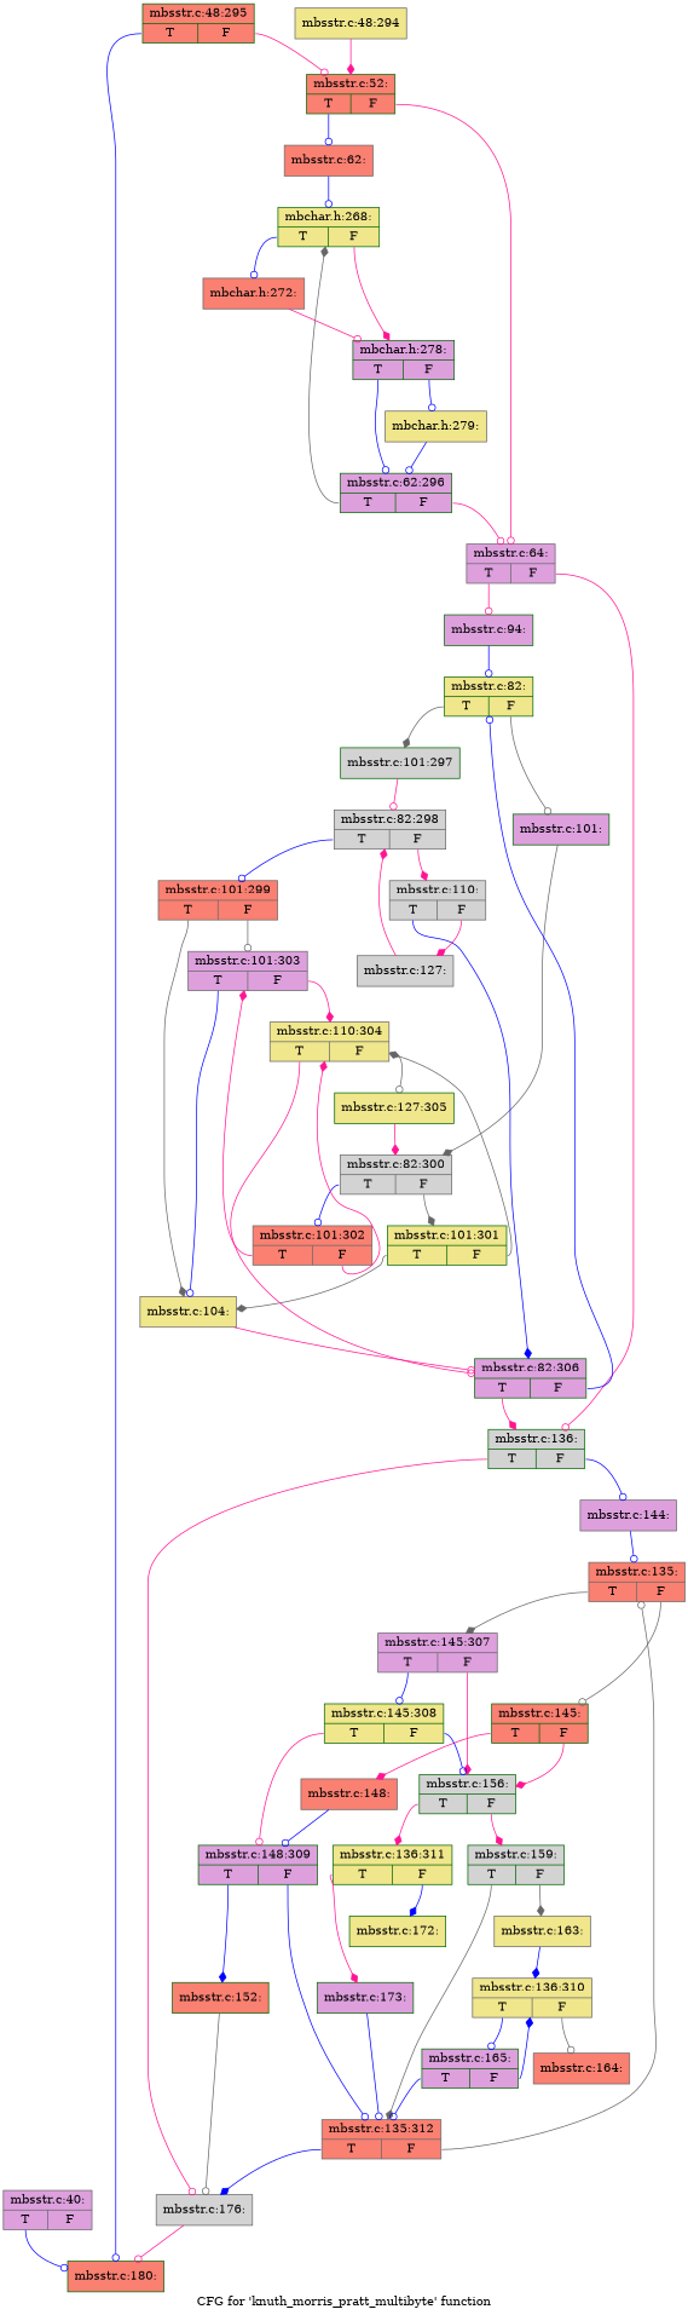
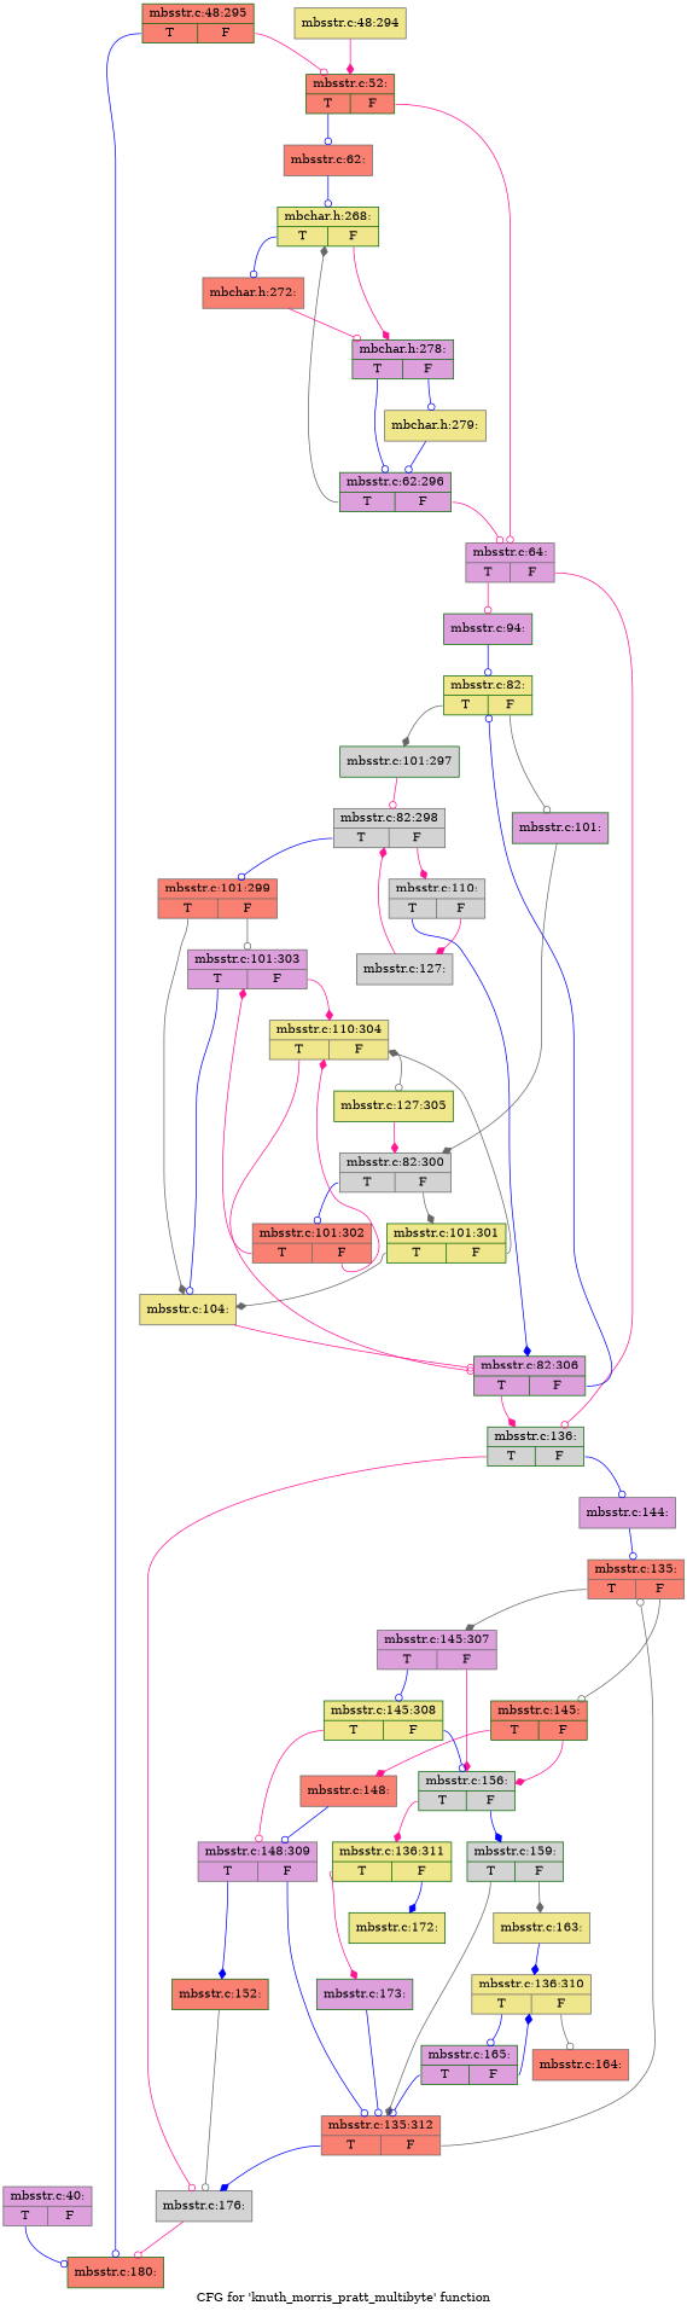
  digraph {
    label="CFG for 'knuth_morris_pratt_multibyte' function"
    node [color=gray40 fillcolor=plum shape=record style=filled]
    edge [arrowhead=odot color=blue tailport=s0]
    n1 [label="{mbsstr.c:40:|{<s0>T|<s1>F}}"]
    n2 [color=darkgreen fillcolor=salmon label="{mbsstr.c:180:}"]
    n3 [fillcolor=khaki label="{mbsstr.c:48:294}"]
    n4 [color=darkgreen fillcolor=salmon label="{mbsstr.c:52:|{<s0>T|<s1>F}}"]
    n5 [color=darkgreen fillcolor=salmon label="{mbsstr.c:48:295|{<s0>T|<s1>F}}"]
    n6 [fillcolor=salmon label="{mbsstr.c:62:}"]
    n7 [label="{mbsstr.c:64:|{<s0>T|<s1>F}}"]
    n8 [color=darkgreen fillcolor=khaki label="{mbchar.h:268:|{<s0>T|<s1>F}}"]
    n9 [color=darkgreen label="{mbsstr.c:94:}"]
    n10 [color=darkgreen fillcolor=lightgrey label="{mbsstr.c:136:|{<s0>T|<s1>F}}"]
    n11 [fillcolor=salmon label="{mbchar.h:272:}"]
    n12 [color=darkgreen label="{mbchar.h:278:|{<s0>T|<s1>F}}"]
    n13 [color=darkgreen fillcolor=khaki label="{mbsstr.c:82:|{<s0>T|<s1>F}}"]
    n14 [fillcolor=lightgrey label="{mbsstr.c:176:}"]
    n15 [label="{mbsstr.c:144:}"]
    n16 [color=darkgreen label="{mbsstr.c:62:296|{<s0>T|<s1>F}}"]
    n17 [fillcolor=khaki label="{mbchar.h:279:}"]
    n18 [color=darkgreen fillcolor=lightgrey label="{mbsstr.c:101:297}"]
    n19 [color=darkgreen label="{mbsstr.c:101:}"]
    n20 [fillcolor=salmon label="{mbsstr.c:135:|{<s0>T|<s1>F}}"]
    n21 [fillcolor=lightgrey label="{mbsstr.c:82:298|{<s0>T|<s1>F}}"]
    n22 [fillcolor=lightgrey label="{mbsstr.c:82:300|{<s0>T|<s1>F}}"]
    n23 [fillcolor=salmon label="{mbsstr.c:101:299|{<s0>T|<s1>F}}"]
    n24 [fillcolor=lightgrey label="{mbsstr.c:110:|{<s0>T|<s1>F}}"]
    n25 [fillcolor=salmon label="{mbsstr.c:101:302|{<s0>T|<s1>F}}"]
    n26 [color=darkgreen fillcolor=khaki label="{mbsstr.c:101:301|{<s0>T|<s1>F}}"]
    n27 [fillcolor=khaki label="{mbsstr.c:110:304|{<s0>T|<s1>F}}"]
    n28 [label="{mbsstr.c:101:303|{<s0>T|<s1>F}}"]
    n29 [fillcolor=khaki label="{mbsstr.c:104:}"]
    n30 [color=darkgreen label="{mbsstr.c:82:306|{<s0>T|<s1>F}}"]
    n31 [fillcolor=lightgrey label="{mbsstr.c:127:}"]
    n32 [color=darkgreen fillcolor=khaki label="{mbsstr.c:127:305}"]
    n33 [label="{mbsstr.c:145:307|{<s0>T|<s1>F}}"]
    n34 [color=darkgreen fillcolor=salmon label="{mbsstr.c:145:|{<s0>T|<s1>F}}"]
    n35 [color=darkgreen fillcolor=lightgrey label="{mbsstr.c:156:|{<s0>T|<s1>F}}"]
    n36 [color=darkgreen fillcolor=khaki label="{mbsstr.c:145:308|{<s0>T|<s1>F}}"]
    n37 [fillcolor=salmon label="{mbsstr.c:148:}"]
    n38 [color=darkgreen fillcolor=khaki label="{mbsstr.c:136:311|{<s0>T|<s1>F}}"]
    n39 [color=darkgreen fillcolor=lightgrey label="{mbsstr.c:159:|{<s0>T|<s1>F}}"]
-   n40 [color=darkgreen label="{mbsstr.c:148:309|{<s0>T|<s1>F}}"]
+   n40 [label="{mbsstr.c:148:309|{<s0>T|<s1>F}}"]
    n41 [color=darkgreen fillcolor=salmon label="{mbsstr.c:152:}"]
    n42 [fillcolor=salmon label="{mbsstr.c:135:312|{<s0>T|<s1>F}}"]
    n43 [color=darkgreen label="{mbsstr.c:173:}"]
    n44 [color=darkgreen fillcolor=khaki label="{mbsstr.c:172:}"]
    n45 [fillcolor=khaki label="{mbsstr.c:163:}"]
    n46 [fillcolor=khaki label="{mbsstr.c:136:310|{<s0>T|<s1>F}}"]
    n47 [color=darkgreen label="{mbsstr.c:165:|{<s0>T|<s1>F}}"]
    n48 [fillcolor=salmon label="{mbsstr.c:164:}"]
    n1 -> n2
    n3 -> n4 [arrowhead=diamond color=deeppink]
    n4 -> n6
    n4 -> n7 [color=deeppink tailport=s1]
    n5 -> n2
    n5 -> n4 [color=deeppink tailport=s1]
    n6 -> n8
    n7 -> n9 [color=deeppink]
    n7 -> n10 [color=deeppink tailport=s1]
    n8 -> n11
    n8 -> n12 [arrowhead=diamond color=deeppink tailport=s1]
    n9 -> n13
    n10 -> n14 [color=deeppink]
    n10 -> n15 [tailport=s1]
    n11 -> n12 [color=deeppink]
    n12 -> n16
    n12 -> n17 [tailport=s1]
    n13 -> n18 [arrowhead=diamond color=gray40]
    n13 -> n19 [color=gray40 tailport=s1]
    n14 -> n2 [color=deeppink]
    n15 -> n20
    n16 -> n7 [color=deeppink tailport=s1]
    n16 -> n8 [arrowhead=diamond color=gray40]
    n17 -> n16
    n18 -> n21 [color=deeppink]
    n19 -> n22 [arrowhead=diamond color=gray40]
    n20 -> n33 [arrowhead=diamond color=gray40]
    n20 -> n34 [color=gray40 tailport=s1]
    n21 -> n23
    n21 -> n24 [arrowhead=diamond color=deeppink tailport=s1]
    n22 -> n25
    n22 -> n26 [arrowhead=diamond color=gray40 tailport=s1]
    n23 -> n28 [color=gray40 tailport=s1]
    n23 -> n29 [arrowhead=diamond color=gray40]
    n24 -> n30 [arrowhead=diamond]
    n24 -> n31 [arrowhead=diamond color=deeppink tailport=s1]
    n25 -> n27 [arrowhead=diamond color=deeppink tailport=s1]
    n25 -> n28 [arrowhead=diamond color=deeppink]
    n26 -> n27 [arrowhead=diamond color=gray40 tailport=s1]
    n26 -> n29 [arrowhead=diamond color=gray40]
    n27 -> n30 [color=deeppink]
    n27 -> n32 [color=gray40 tailport=s1]
    n28 -> n27 [arrowhead=diamond color=deeppink tailport=s1]
    n28 -> n29
    n29 -> n30 [color=deeppink]
    n30 -> n10 [arrowhead=diamond color=deeppink]
    n30 -> n13 [tailport=s1]
    n31 -> n21 [arrowhead=diamond color=deeppink]
    n32 -> n22 [arrowhead=diamond color=deeppink]
    n33 -> n35 [arrowhead=diamond color=deeppink tailport=s1]
    n33 -> n36
    n34 -> n35 [arrowhead=diamond color=deeppink tailport=s1]
    n34 -> n37 [arrowhead=diamond color=deeppink]
    n35 -> n38 [arrowhead=diamond color=deeppink]
-   n35 -> n39 [arrowhead=diamond color=deeppink tailport=s1]
+   n35 -> n39 [arrowhead=diamond tailport=s1]
    n36 -> n35 [tailport=s1]
    n36 -> n40 [color=deeppink]
    n37 -> n40
    n38 -> n43 [arrowhead=diamond color=deeppink]
    n38 -> n44 [arrowhead=diamond tailport=s1]
    n39 -> n42 [arrowhead=diamond color=gray40]
    n39 -> n45 [arrowhead=diamond color=gray40 tailport=s1]
    n40 -> n41 [arrowhead=diamond]
    n40 -> n42 [tailport=s1]
    n41 -> n14 [color=gray40]
    n42 -> n14 [arrowhead=diamond]
    n42 -> n20 [color=gray40 tailport=s1]
    n43 -> n42
    n45 -> n46 [arrowhead=diamond]
    n46 -> n47
    n46 -> n48 [color=gray40 tailport=s1]
    n47 -> n42
    n47 -> n46 [arrowhead=diamond tailport=s1]
  }
